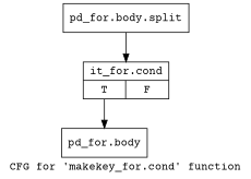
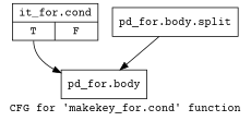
  digraph {
    fontname="Courier Prime"
    label="CFG for 'makekey_for.cond' function"
    node [fontname="Courier Prime" shape=record]
    edge [fontname="Courier Prime"]
    n1 [label="{it_for.cond|{<s0>T|<s1>F}}"]
    n2 [label="{pd_for.body}"]
    n3 [label="{pd_for.body.split}"]
    n1 -> n2 [tailport=s0]
-   n3 -> n1
+   n3 -> n2
  }
